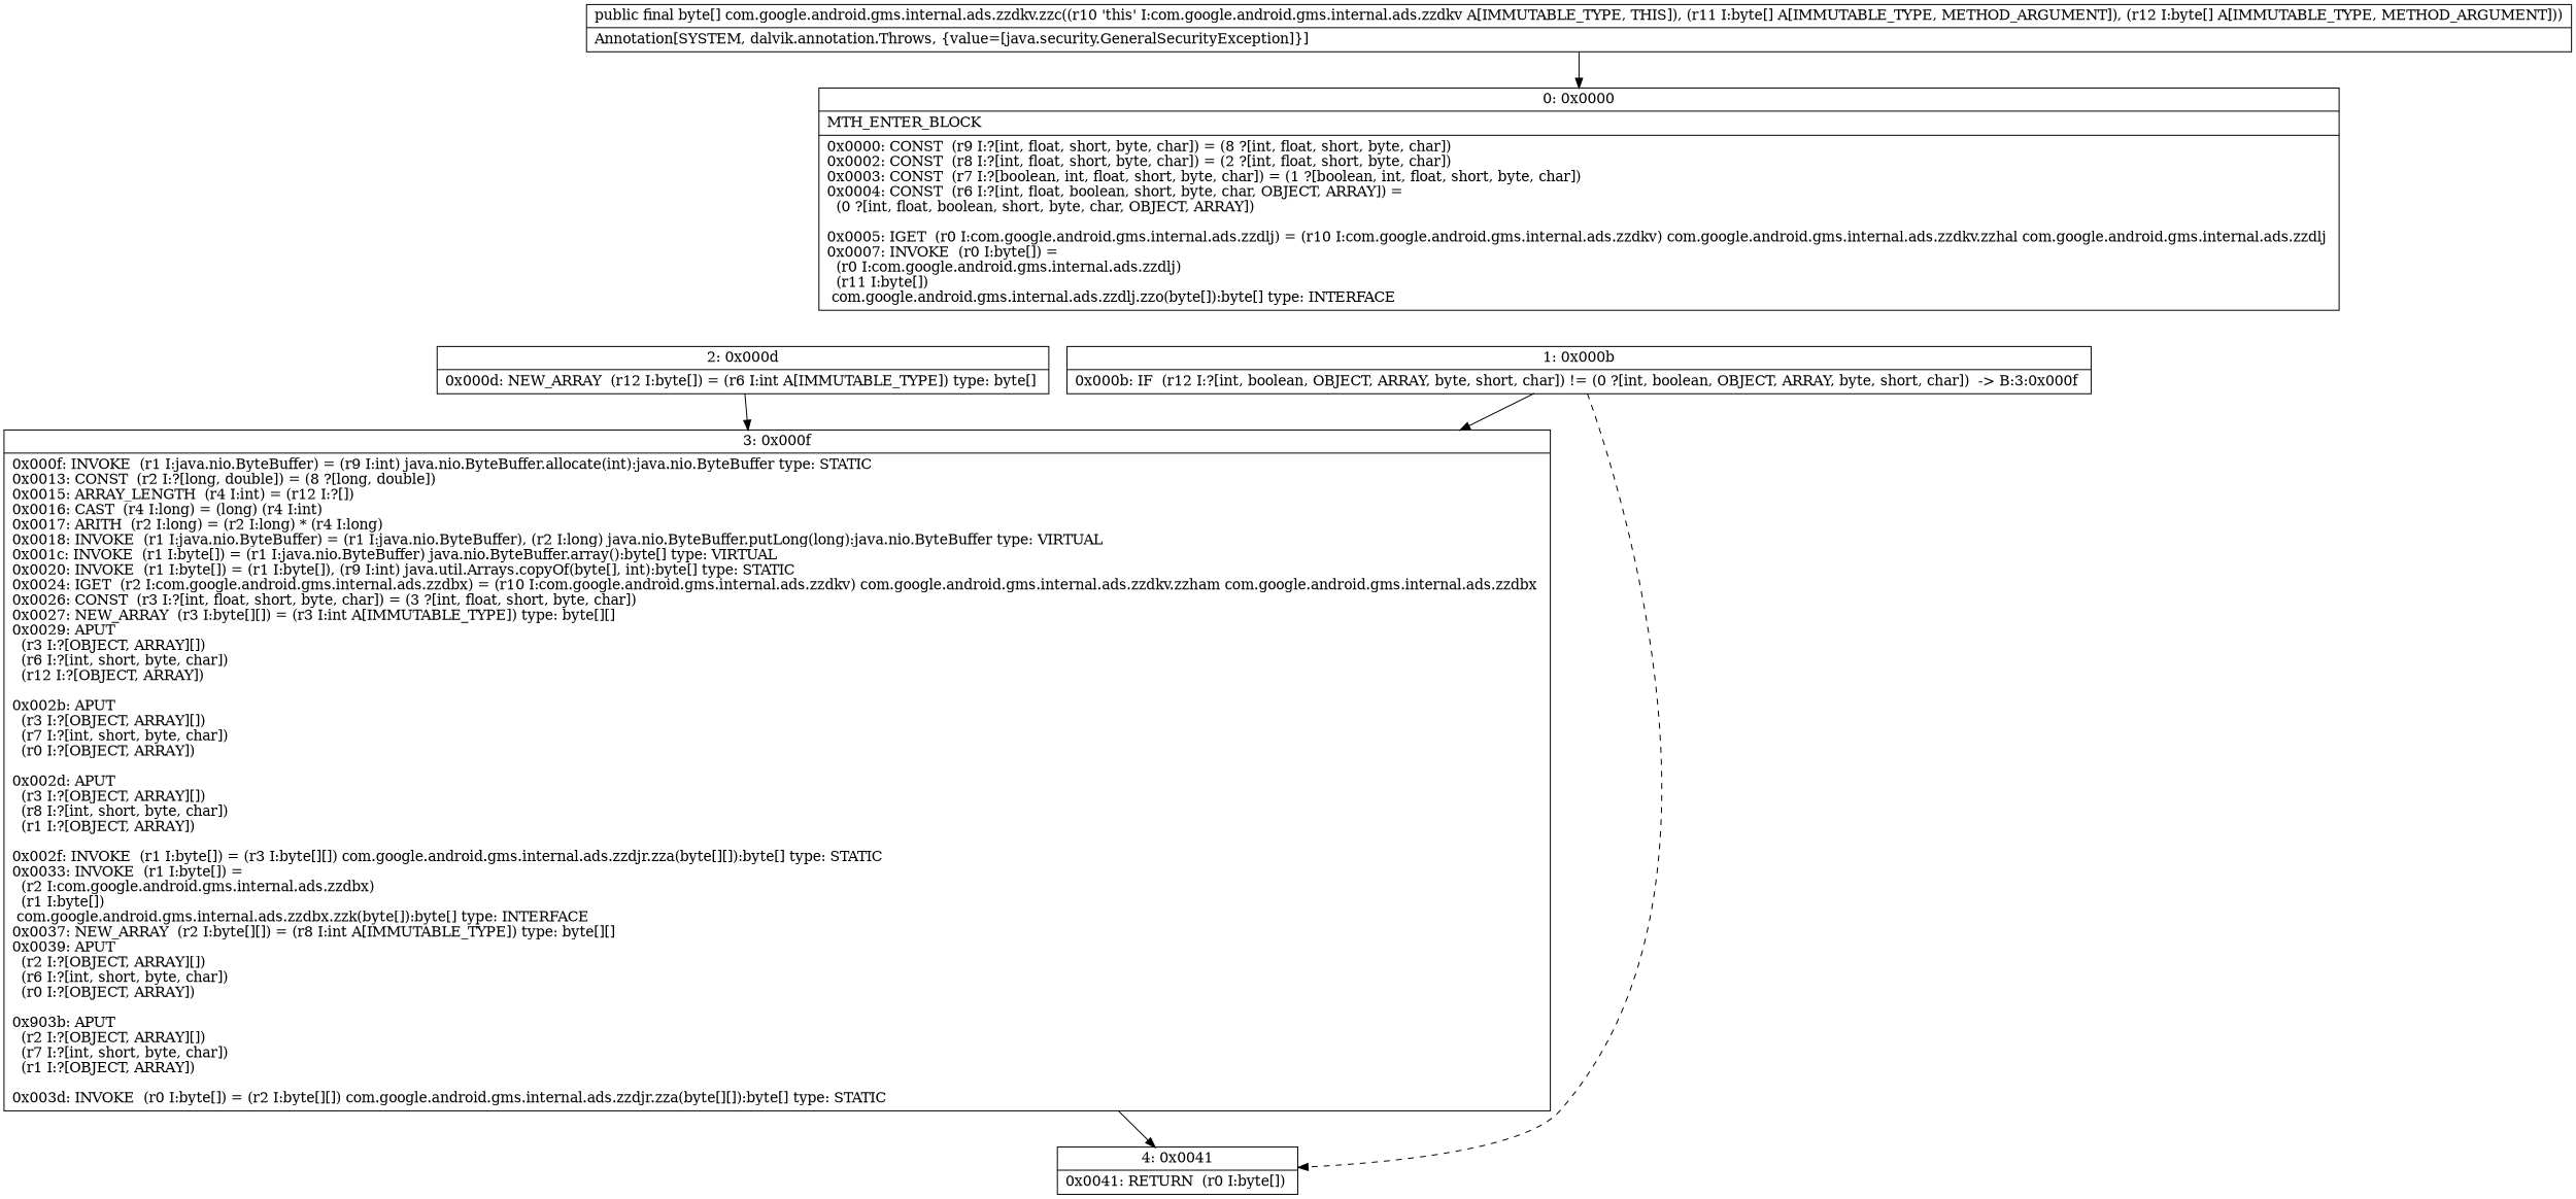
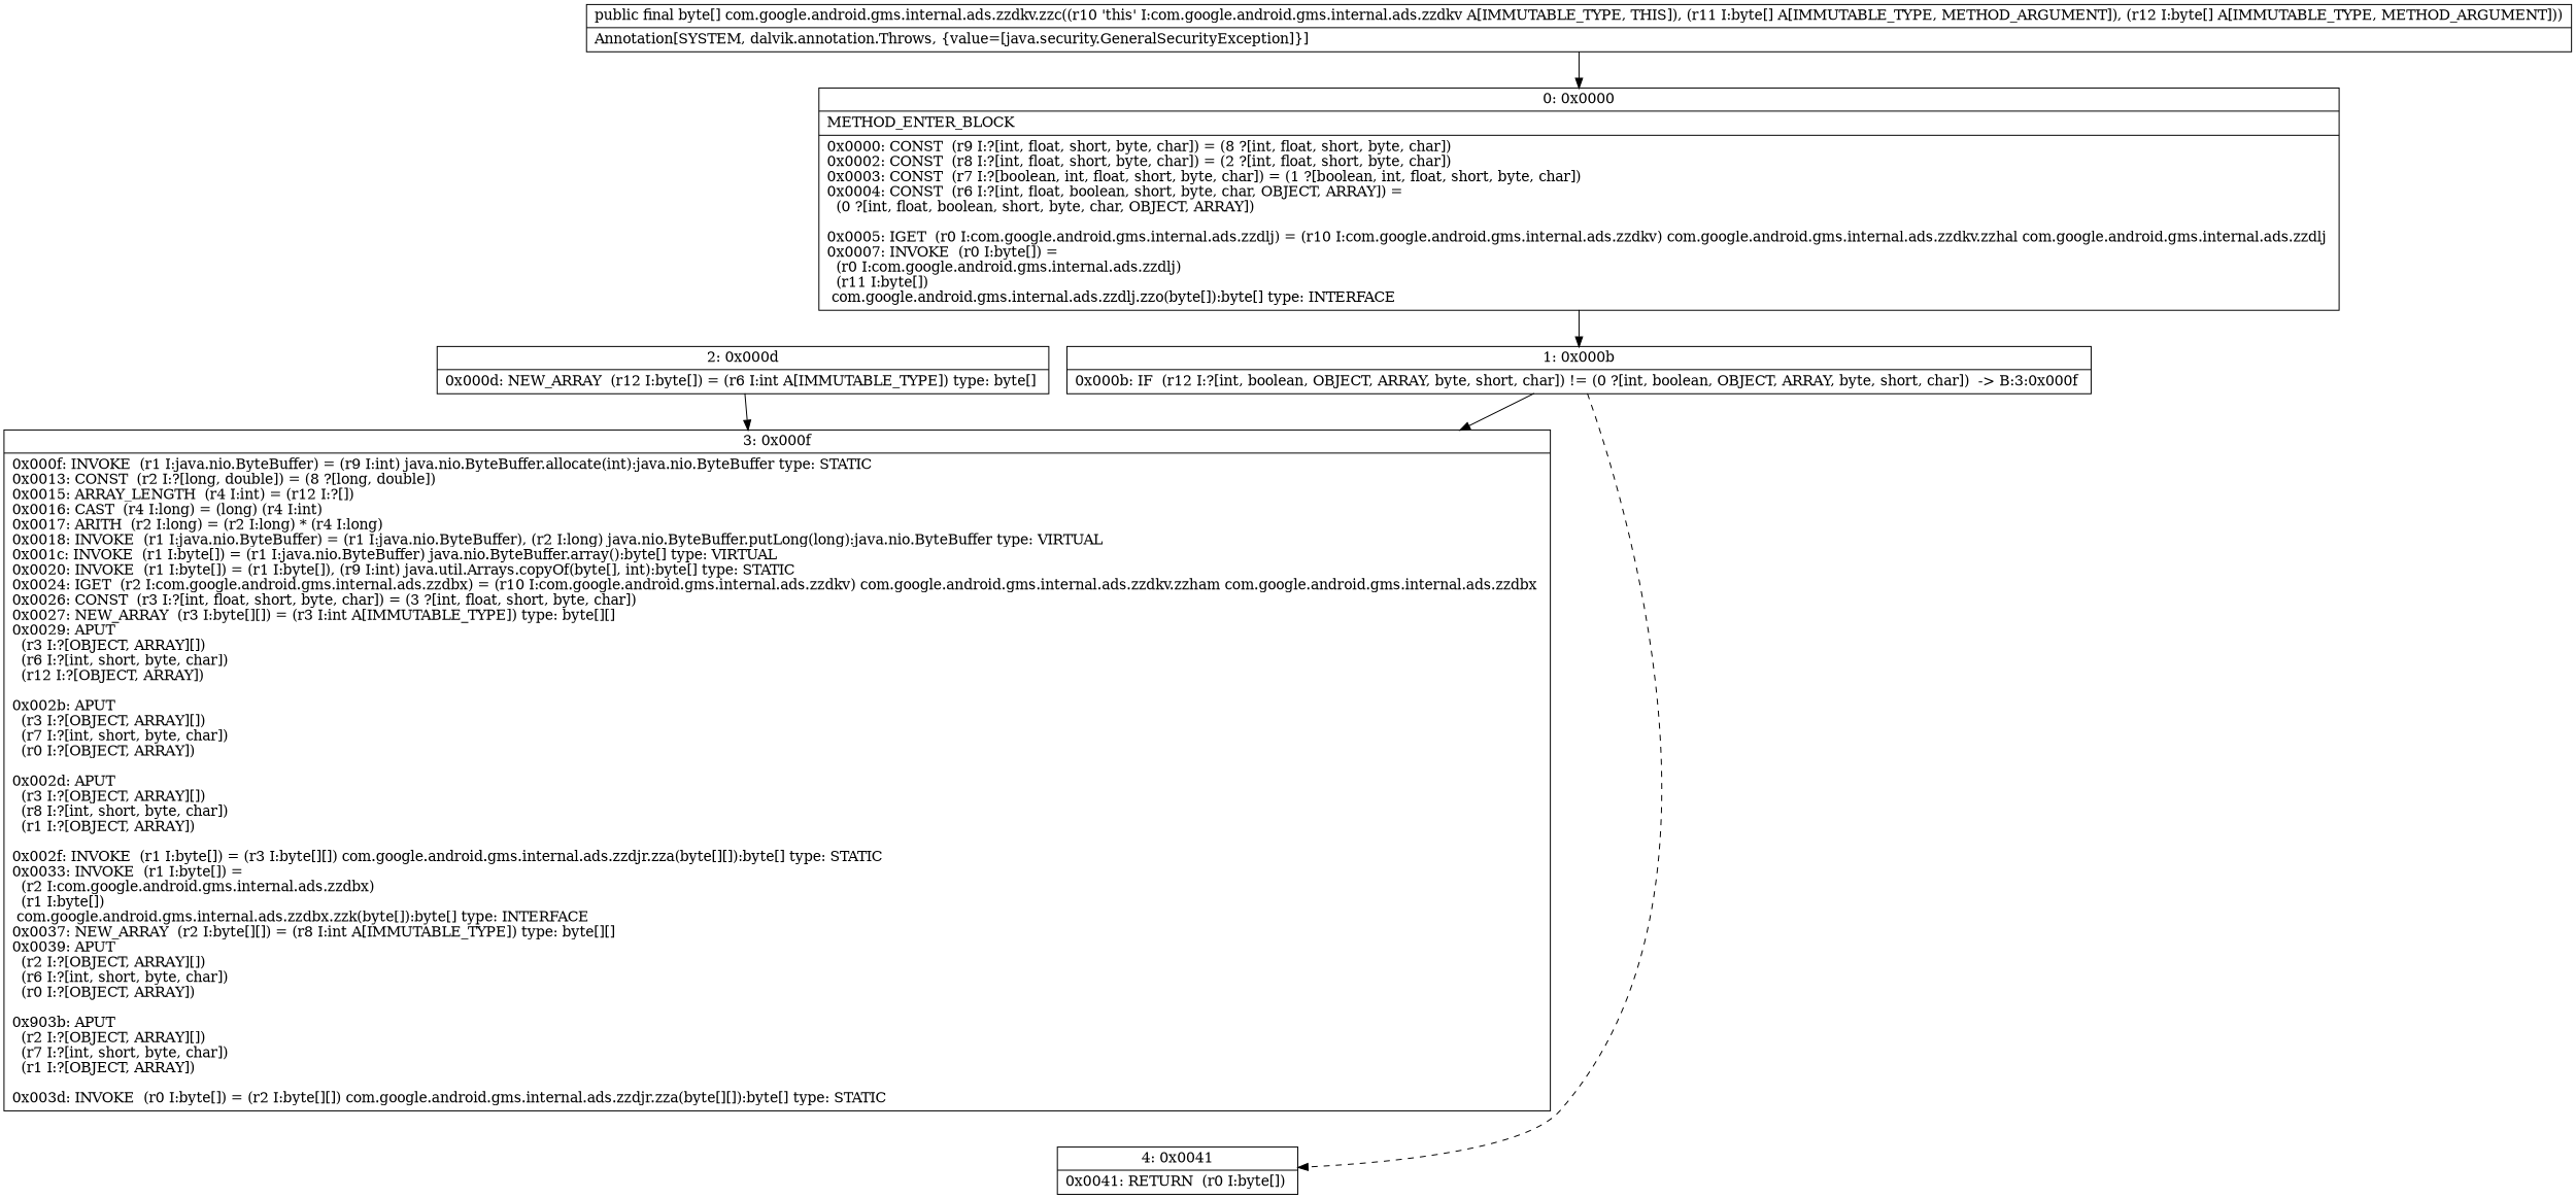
  digraph {
    node [shape=record]
-   n1 [label="{0\:\ 0x0000|MTH_ENTER_BLOCK\l|0x0000: CONST  (r9 I:?[int, float, short, byte, char]) = (8 ?[int, float, short, byte, char]) \l0x0002: CONST  (r8 I:?[int, float, short, byte, char]) = (2 ?[int, float, short, byte, char]) \l0x0003: CONST  (r7 I:?[boolean, int, float, short, byte, char]) = (1 ?[boolean, int, float, short, byte, char]) \l0x0004: CONST  (r6 I:?[int, float, boolean, short, byte, char, OBJECT, ARRAY]) = \l  (0 ?[int, float, boolean, short, byte, char, OBJECT, ARRAY])\l \l0x0005: IGET  (r0 I:com.google.android.gms.internal.ads.zzdlj) = (r10 I:com.google.android.gms.internal.ads.zzdkv) com.google.android.gms.internal.ads.zzdkv.zzhal com.google.android.gms.internal.ads.zzdlj \l0x0007: INVOKE  (r0 I:byte[]) = \l  (r0 I:com.google.android.gms.internal.ads.zzdlj)\l  (r11 I:byte[])\l com.google.android.gms.internal.ads.zzdlj.zzo(byte[]):byte[] type: INTERFACE \l}"]
+   n1 [label="{0\:\ 0x0000|METHOD_ENTER_BLOCK\l|0x0000: CONST  (r9 I:?[int, float, short, byte, char]) = (8 ?[int, float, short, byte, char]) \l0x0002: CONST  (r8 I:?[int, float, short, byte, char]) = (2 ?[int, float, short, byte, char]) \l0x0003: CONST  (r7 I:?[boolean, int, float, short, byte, char]) = (1 ?[boolean, int, float, short, byte, char]) \l0x0004: CONST  (r6 I:?[int, float, boolean, short, byte, char, OBJECT, ARRAY]) = \l  (0 ?[int, float, boolean, short, byte, char, OBJECT, ARRAY])\l \l0x0005: IGET  (r0 I:com.google.android.gms.internal.ads.zzdlj) = (r10 I:com.google.android.gms.internal.ads.zzdkv) com.google.android.gms.internal.ads.zzdkv.zzhal com.google.android.gms.internal.ads.zzdlj \l0x0007: INVOKE  (r0 I:byte[]) = \l  (r0 I:com.google.android.gms.internal.ads.zzdlj)\l  (r11 I:byte[])\l com.google.android.gms.internal.ads.zzdlj.zzo(byte[]):byte[] type: INTERFACE \l}"]
    n2 [label="{1\:\ 0x000b|0x000b: IF  (r12 I:?[int, boolean, OBJECT, ARRAY, byte, short, char]) != (0 ?[int, boolean, OBJECT, ARRAY, byte, short, char])  \-\> B:3:0x000f \l}"]
    n3 [label="{3\:\ 0x000f|0x000f: INVOKE  (r1 I:java.nio.ByteBuffer) = (r9 I:int) java.nio.ByteBuffer.allocate(int):java.nio.ByteBuffer type: STATIC \l0x0013: CONST  (r2 I:?[long, double]) = (8 ?[long, double]) \l0x0015: ARRAY_LENGTH  (r4 I:int) = (r12 I:?[]) \l0x0016: CAST  (r4 I:long) = (long) (r4 I:int) \l0x0017: ARITH  (r2 I:long) = (r2 I:long) * (r4 I:long) \l0x0018: INVOKE  (r1 I:java.nio.ByteBuffer) = (r1 I:java.nio.ByteBuffer), (r2 I:long) java.nio.ByteBuffer.putLong(long):java.nio.ByteBuffer type: VIRTUAL \l0x001c: INVOKE  (r1 I:byte[]) = (r1 I:java.nio.ByteBuffer) java.nio.ByteBuffer.array():byte[] type: VIRTUAL \l0x0020: INVOKE  (r1 I:byte[]) = (r1 I:byte[]), (r9 I:int) java.util.Arrays.copyOf(byte[], int):byte[] type: STATIC \l0x0024: IGET  (r2 I:com.google.android.gms.internal.ads.zzdbx) = (r10 I:com.google.android.gms.internal.ads.zzdkv) com.google.android.gms.internal.ads.zzdkv.zzham com.google.android.gms.internal.ads.zzdbx \l0x0026: CONST  (r3 I:?[int, float, short, byte, char]) = (3 ?[int, float, short, byte, char]) \l0x0027: NEW_ARRAY  (r3 I:byte[][]) = (r3 I:int A[IMMUTABLE_TYPE]) type: byte[][] \l0x0029: APUT  \l  (r3 I:?[OBJECT, ARRAY][])\l  (r6 I:?[int, short, byte, char])\l  (r12 I:?[OBJECT, ARRAY])\l \l0x002b: APUT  \l  (r3 I:?[OBJECT, ARRAY][])\l  (r7 I:?[int, short, byte, char])\l  (r0 I:?[OBJECT, ARRAY])\l \l0x002d: APUT  \l  (r3 I:?[OBJECT, ARRAY][])\l  (r8 I:?[int, short, byte, char])\l  (r1 I:?[OBJECT, ARRAY])\l \l0x002f: INVOKE  (r1 I:byte[]) = (r3 I:byte[][]) com.google.android.gms.internal.ads.zzdjr.zza(byte[][]):byte[] type: STATIC \l0x0033: INVOKE  (r1 I:byte[]) = \l  (r2 I:com.google.android.gms.internal.ads.zzdbx)\l  (r1 I:byte[])\l com.google.android.gms.internal.ads.zzdbx.zzk(byte[]):byte[] type: INTERFACE \l0x0037: NEW_ARRAY  (r2 I:byte[][]) = (r8 I:int A[IMMUTABLE_TYPE]) type: byte[][] \l0x0039: APUT  \l  (r2 I:?[OBJECT, ARRAY][])\l  (r6 I:?[int, short, byte, char])\l  (r0 I:?[OBJECT, ARRAY])\l \l0x903b: APUT  \l  (r2 I:?[OBJECT, ARRAY][])\l  (r7 I:?[int, short, byte, char])\l  (r1 I:?[OBJECT, ARRAY])\l \l0x003d: INVOKE  (r0 I:byte[]) = (r2 I:byte[][]) com.google.android.gms.internal.ads.zzdjr.zza(byte[][]):byte[] type: STATIC \l}"]
    n4 [label="{4\:\ 0x0041|0x0041: RETURN  (r0 I:byte[]) \l}"]
    n5 [label="{2\:\ 0x000d|0x000d: NEW_ARRAY  (r12 I:byte[]) = (r6 I:int A[IMMUTABLE_TYPE]) type: byte[] \l}"]
    n6 [label="{public final byte[] com.google.android.gms.internal.ads.zzdkv.zzc((r10 'this' I:com.google.android.gms.internal.ads.zzdkv A[IMMUTABLE_TYPE, THIS]), (r11 I:byte[] A[IMMUTABLE_TYPE, METHOD_ARGUMENT]), (r12 I:byte[] A[IMMUTABLE_TYPE, METHOD_ARGUMENT]))  | Annotation[SYSTEM, dalvik.annotation.Throws, \{value=[java.security.GeneralSecurityException]\}]\l}"]
+   n1 -> n2
    n2 -> n3
    n2 -> n4 [style=dashed]
-   n3 -> n4
    n5 -> n3
    n6 -> n1
  }
